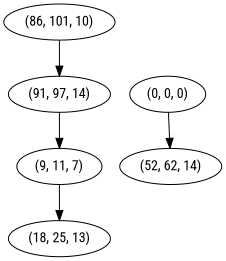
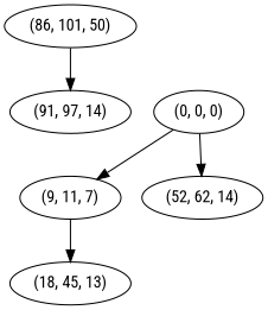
  digraph {
    fontname="Roboto Condensed"
    node [fontname="Roboto Condensed"]
    edge [fontname="Roboto Condensed"]
    n1 [label="(9, 11, 7)"]
    "(0, 0, 0)"
    "(52, 62, 14)"
-   "(18, 25, 13)"
-   "(86, 101, 10)"
+   "(18, 25, 13)" [label="(18, 45, 13)"]
+   "(86, 101, 10)" [label="(86, 101, 50)"]
    "(91, 97, 14)"
    n1 -> "(18, 25, 13)"
-   "(91, 97, 14)" -> n1
+   "(0, 0, 0)" -> n1
    "(0, 0, 0)" -> "(52, 62, 14)"
    "(86, 101, 10)" -> "(91, 97, 14)"
  }
